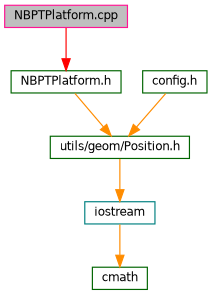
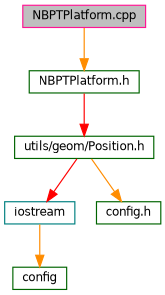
  digraph {
    node [color=darkgreen fillcolor=white fontname=Helvetica fontsize=10 shape=record style=filled]
    edge [color=darkorange fontname=Helvetica fontsize=10 labelfontname=Helvetica labelfontsize=10 style=solid]
    n1 [color=deeppink fillcolor=grey75 fontcolor=black height=0.2 label="NBPTPlatform.cpp" width=0.4]
    n2 [height=0.2 label="NBPTPlatform.h" width=0.4]
    n3 [height=0.2 label="utils/geom/Position.h" width=0.4]
    n4 [color=teal height=0.2 label=iostream width=0.4]
    n5 [height=0.2 label="config.h" width=0.4]
-   n6 [height=0.2 label=cmath width=0.4]
-   n1 -> n2 [color=red]
-   n2 -> n3
-   n3 -> n4
-   n5 -> n3
+   n6 [height=0.2 label=config width=0.4]
+   n1 -> n2
+   n2 -> n3 [color=red]
+   n3 -> n4 [color=red]
+   n3 -> n5
    n4 -> n6
  }
